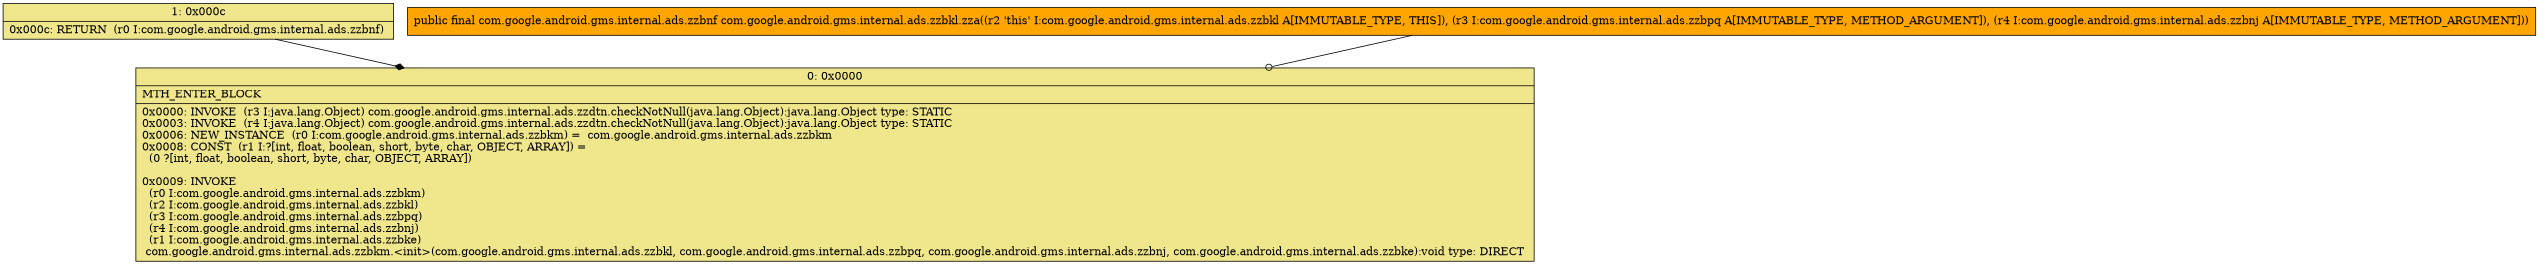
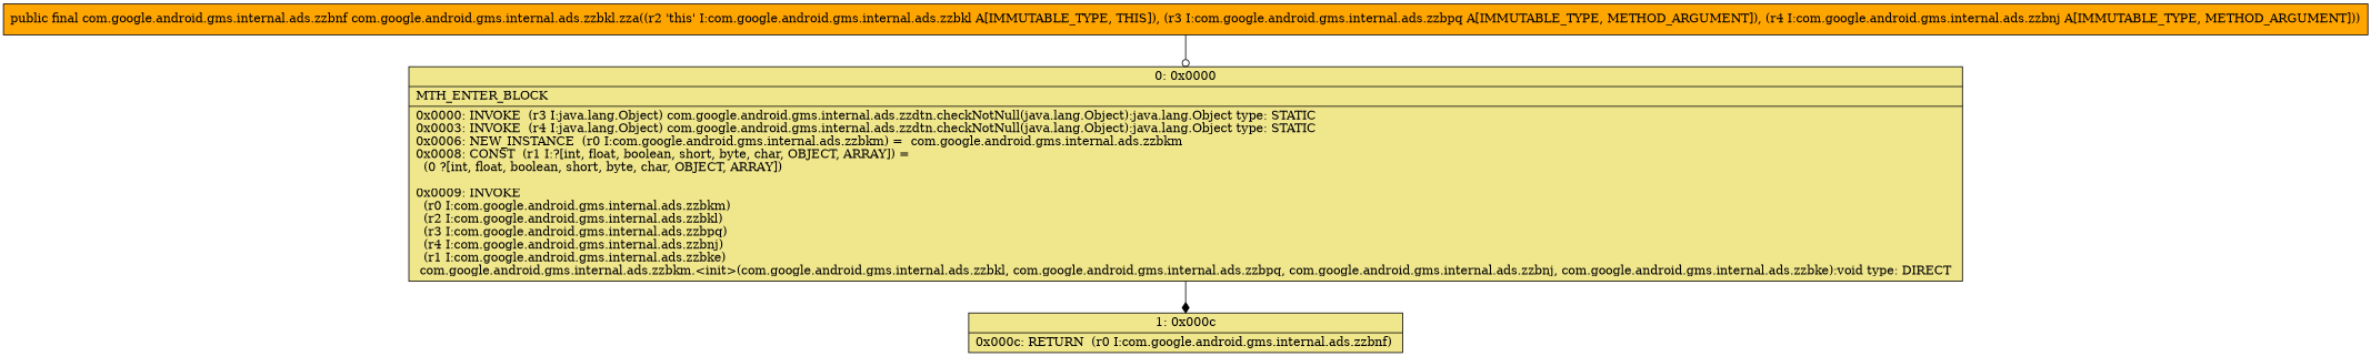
  digraph {
    node [shape=record style=filled fillcolor=khaki]
    n1 [label="{0\:\ 0x0000|MTH_ENTER_BLOCK\l|0x0000: INVOKE  (r3 I:java.lang.Object) com.google.android.gms.internal.ads.zzdtn.checkNotNull(java.lang.Object):java.lang.Object type: STATIC \l0x0003: INVOKE  (r4 I:java.lang.Object) com.google.android.gms.internal.ads.zzdtn.checkNotNull(java.lang.Object):java.lang.Object type: STATIC \l0x0006: NEW_INSTANCE  (r0 I:com.google.android.gms.internal.ads.zzbkm) =  com.google.android.gms.internal.ads.zzbkm \l0x0008: CONST  (r1 I:?[int, float, boolean, short, byte, char, OBJECT, ARRAY]) = \l  (0 ?[int, float, boolean, short, byte, char, OBJECT, ARRAY])\l \l0x0009: INVOKE  \l  (r0 I:com.google.android.gms.internal.ads.zzbkm)\l  (r2 I:com.google.android.gms.internal.ads.zzbkl)\l  (r3 I:com.google.android.gms.internal.ads.zzbpq)\l  (r4 I:com.google.android.gms.internal.ads.zzbnj)\l  (r1 I:com.google.android.gms.internal.ads.zzbke)\l com.google.android.gms.internal.ads.zzbkm.\<init\>(com.google.android.gms.internal.ads.zzbkl, com.google.android.gms.internal.ads.zzbpq, com.google.android.gms.internal.ads.zzbnj, com.google.android.gms.internal.ads.zzbke):void type: DIRECT \l}"]
    n2 [label="{1\:\ 0x000c|0x000c: RETURN  (r0 I:com.google.android.gms.internal.ads.zzbnf) \l}"]
    n3 [label="{public final com.google.android.gms.internal.ads.zzbnf com.google.android.gms.internal.ads.zzbkl.zza((r2 'this' I:com.google.android.gms.internal.ads.zzbkl A[IMMUTABLE_TYPE, THIS]), (r3 I:com.google.android.gms.internal.ads.zzbpq A[IMMUTABLE_TYPE, METHOD_ARGUMENT]), (r4 I:com.google.android.gms.internal.ads.zzbnj A[IMMUTABLE_TYPE, METHOD_ARGUMENT])) }" fillcolor=orange]
-   n2 -> n1 [arrowhead=diamond]
+   n1 -> n2 [arrowhead=diamond]
    n3 -> n1 [arrowhead=odot]
  }
